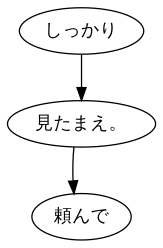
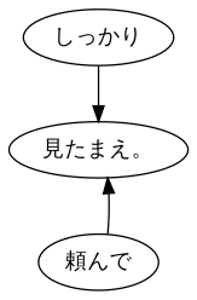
  digraph {
    n1 [label="しっかり"]
    n2 [label="見たまえ。"]
    n3 [label="頼んで"]
    n1 -> n2
-   n2 -> n3
+   n3 -> n2
  }
